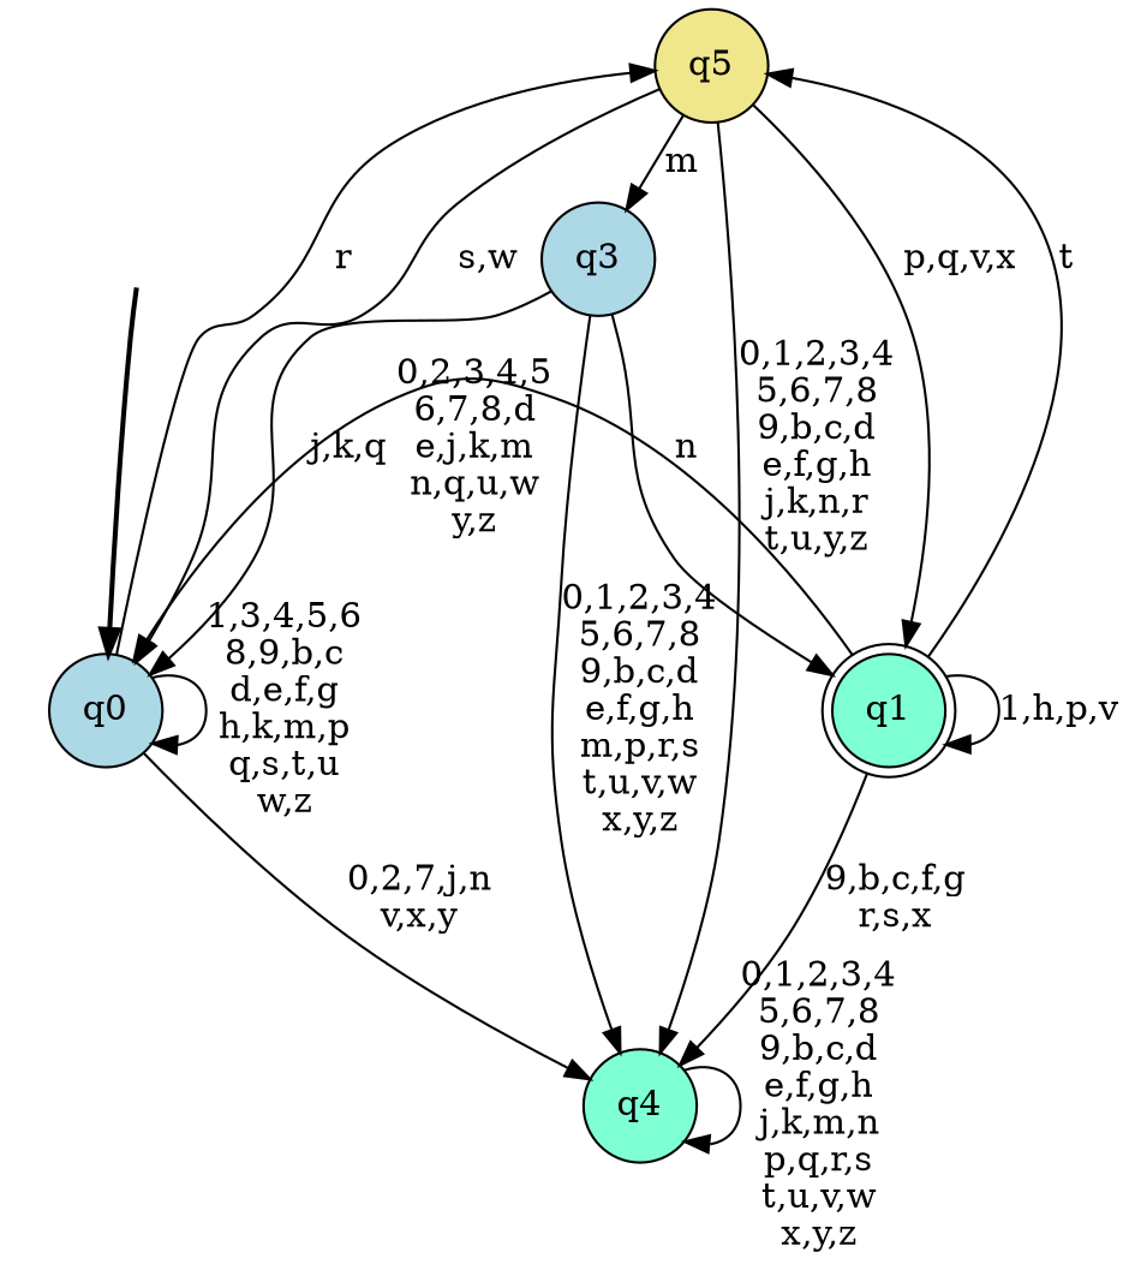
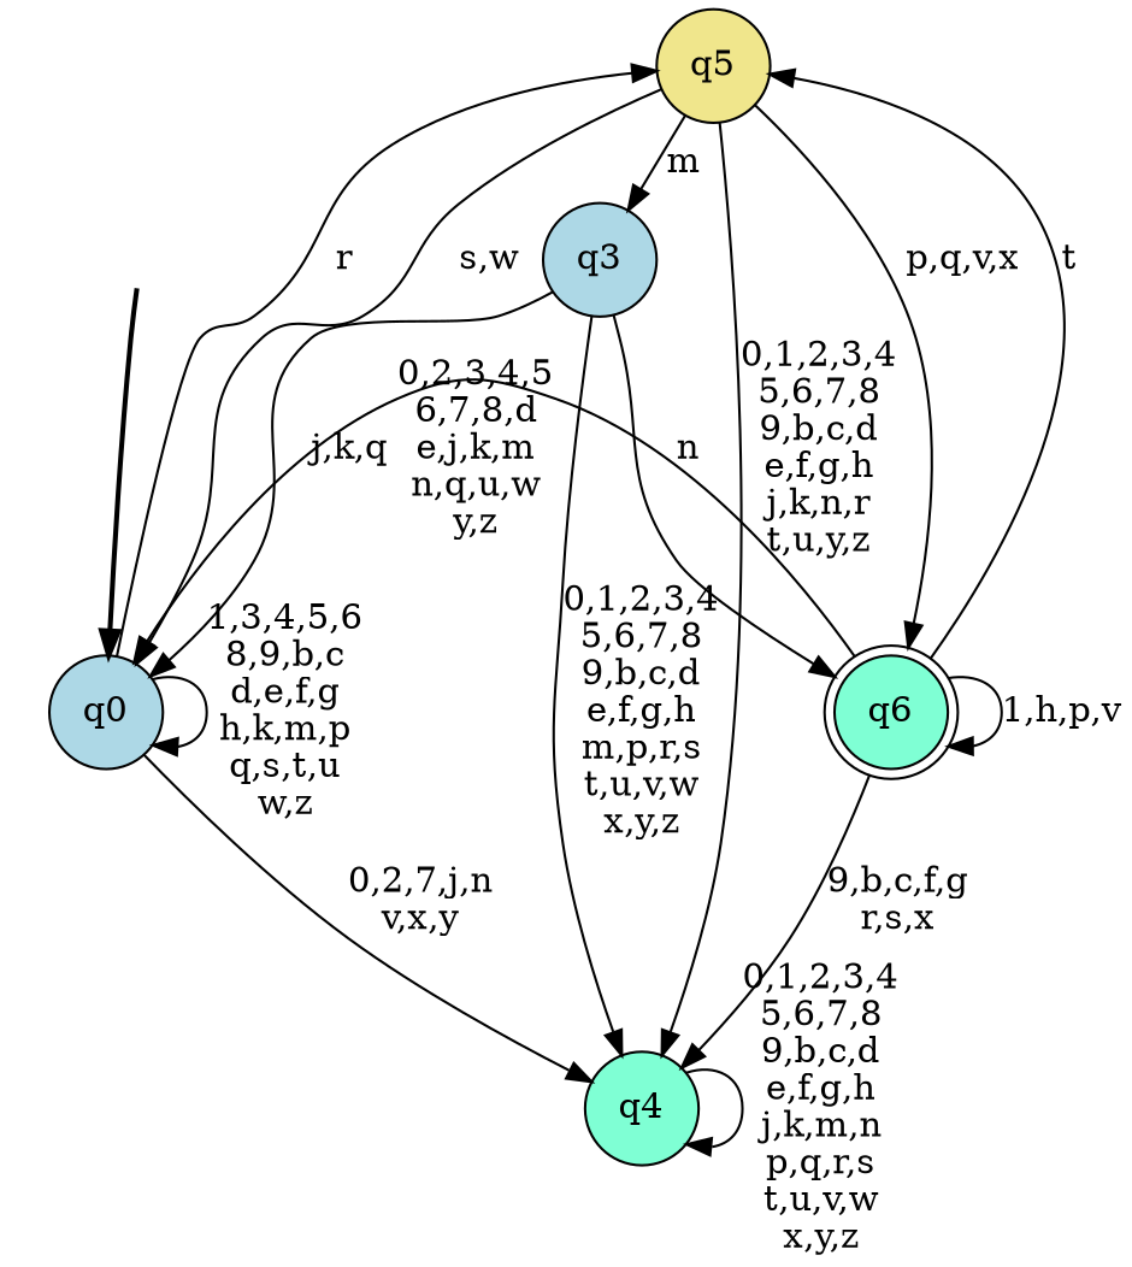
  digraph {
    rankdir=TB
    node [shape=circle style=filled color=black fillcolor=lightblue]
    __start0 [height=0 shape=none style=invis width=0 color="" fillcolor=""]
    n2 [label=q0]
    n3 [fillcolor=khaki label=q5]
    n4 [fillcolor=aquamarine label=q4]
-   n5 [fillcolor=aquamarine label=q1 shape=doublecircle style="rounded,filled"]
+   n5 [fillcolor=aquamarine label=q6 shape=doublecircle style="rounded,filled"]
    n6 [label=q3]
    subgraph cluster_1 {
      nodesep=0.15
      ranksep=0.15
      style=invis
      __start0
      n2
    }
    __start0 -> n2 [penwidth=2]
    n2 -> n2 [label="1,3,4,5,6\n8,9,b,c\nd,e,f,g\nh,k,m,p\nq,s,t,u\nw,z"]
    n2 -> n3 [label=r]
    n2 -> n4 [label="0,2,7,j,n\nv,x,y"]
    n3 -> n2 [label="s,w"]
    n3 -> n4 [label="0,1,2,3,4\n5,6,7,8\n9,b,c,d\ne,f,g,h\nj,k,n,r\nt,u,y,z"]
    n3 -> n5 [label="p,q,v,x"]
    n3 -> n6 [label=m]
    n4 -> n4 [label="0,1,2,3,4\n5,6,7,8\n9,b,c,d\ne,f,g,h\nj,k,m,n\np,q,r,s\nt,u,v,w\nx,y,z"]
    n5 -> n2 [label="0,2,3,4,5\n6,7,8,d\ne,j,k,m\nn,q,u,w\ny,z"]
    n5 -> n3 [label=t]
    n5 -> n4 [label="9,b,c,f,g\nr,s,x"]
    n5 -> n5 [label="1,h,p,v"]
    n6 -> n2 [label="j,k,q"]
    n6 -> n4 [label="0,1,2,3,4\n5,6,7,8\n9,b,c,d\ne,f,g,h\nm,p,r,s\nt,u,v,w\nx,y,z"]
    n6 -> n5 [label=n]
  }
